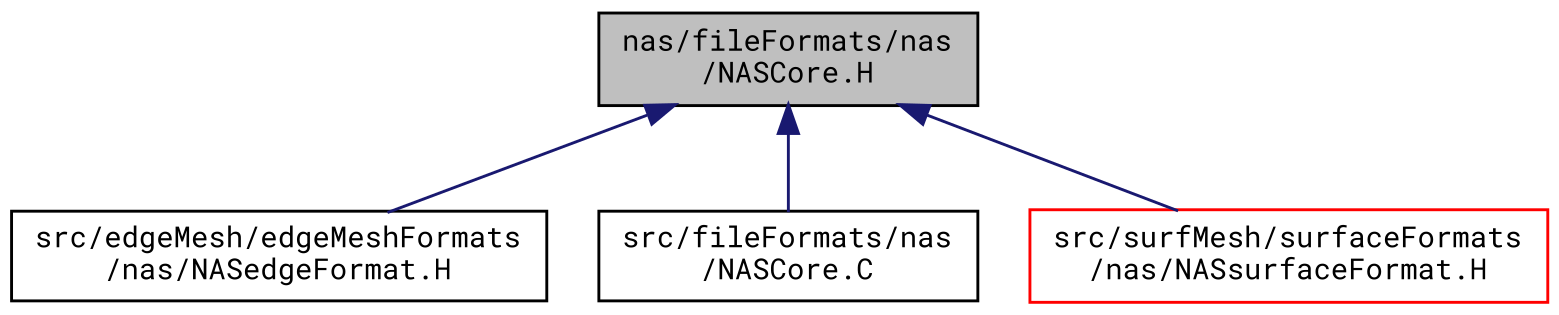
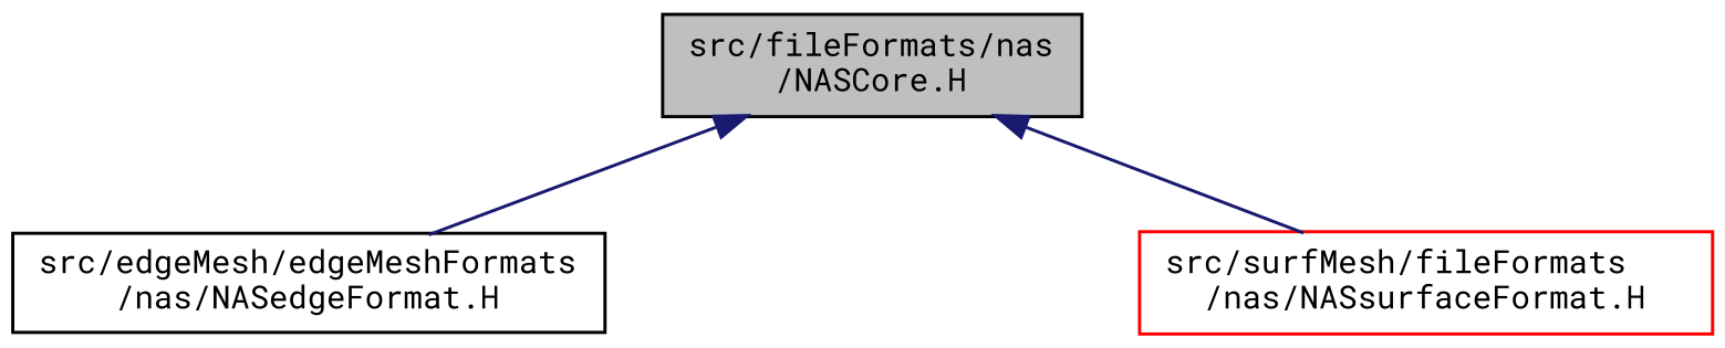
  digraph {
    fontname="Roboto Mono"
    node [color=black fontname="Roboto Mono" fontsize=10 shape=record]
    edge [color=midnightblue dir=back fontname="Roboto Mono" fontsize=10 labelfontname=FreeSans labelfontsize=10 style=solid]
-   n1 [fillcolor=grey75 fontcolor=black height=0.2 label="nas/fileFormats/nas\l/NASCore.H" style=filled width=0.4]
+   n1 [fillcolor=grey75 fontcolor=black height=0.2 label="src/fileFormats/nas\l/NASCore.H" style=filled width=0.4]
    n2 [height=0.2 label="src/edgeMesh/edgeMeshFormats\l/nas/NASedgeFormat.H" width=0.4]
-   n3 [height=0.2 label="src/fileFormats/nas\l/NASCore.C" width=0.4]
-   n4 [color=red height=0.2 label="src/surfMesh/surfaceFormats\l/nas/NASsurfaceFormat.H" width=0.4]
+   n4 [color=red height=0.2 label="src/surfMesh/fileFormats\l/nas/NASsurfaceFormat.H" width=0.4]
    n1 -> n2
-   n1 -> n3
    n1 -> n4
  }
